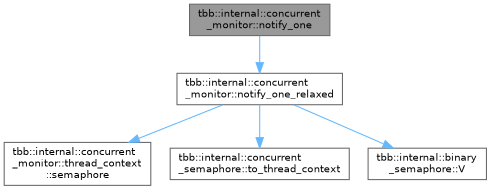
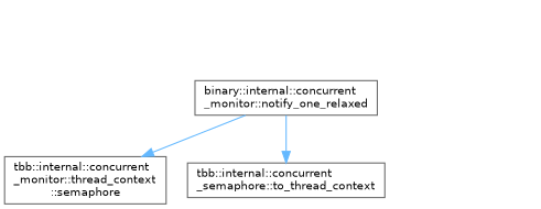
  digraph {
    rankdir=TB
    node [color=grey40 fillcolor=white fontname=Helvetica fontsize=10 shape=box style=filled]
    edge [color=steelblue1 fontname=Helvetica fontsize=10 labelfontname=Helvetica labelfontsize=10 style=solid]
-   n1 [color=gray40 fillcolor=grey60 fontcolor=black height=0.2 label="tbb::internal::concurrent\l_monitor::notify_one" width=0.4]
-   n2 [height=0.2 label="tbb::internal::concurrent\l_monitor::notify_one_relaxed" width=0.4]
+   n2 [height=0.2 label="binary::internal::concurrent\l_monitor::notify_one_relaxed" width=0.4]
    n3 [height=0.2 label="tbb::internal::concurrent\l_monitor::thread_context\l::semaphore" width=0.4]
    n4 [height=0.2 label="tbb::internal::concurrent\l_semaphore::to_thread_context" width=0.4]
-   n5 [height=0.2 label="tbb::internal::binary\l_semaphore::V" width=0.4]
-   n1 -> n2
    n2 -> n3
    n2 -> n4
-   n2 -> n5
  }
